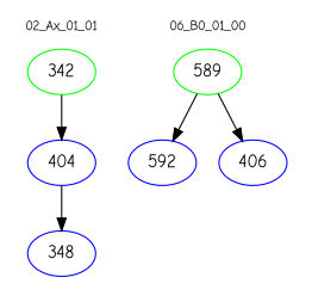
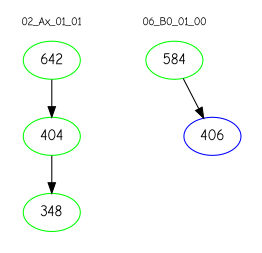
  digraph {
    fontname="Comic Neue"
    node [color=blue fontname="Comic Neue"]
    edge [color=black fontname="Comic Neue"]
-   n1 [color=green label=342]
-   n2 [label=404]
-   n3 [label=348]
-   n4 [color=green label=589]
-   n5 [label=592]
+   n1 [color=green label=642]
+   n2 [color=green label=404]
+   n3 [color=green label=348]
+   n4 [color=green label=584]
    n6 [label=406]
    subgraph cluster_1 {
      color=white
      fontsize=10
      label="02_Ax_01_01"
      n1
      n2
      n3
    }
    subgraph cluster_2 {
      color=white
      fontsize=10
      label="06_B0_01_00"
      n4
-     n5
      n6
    }
    n1 -> n2
    n2 -> n3
-   n4 -> n5
    n4 -> n6
  }
